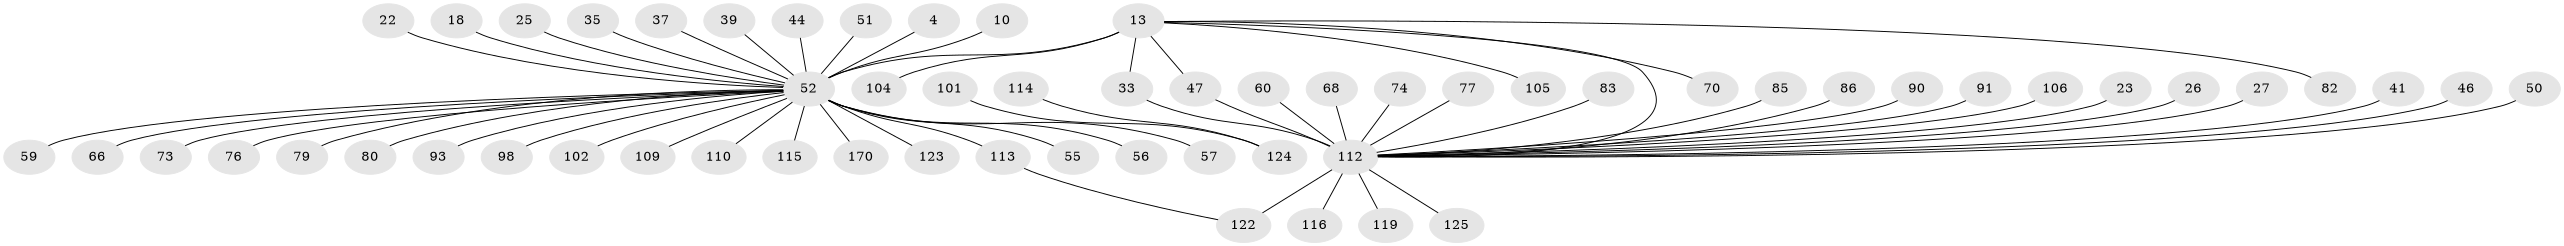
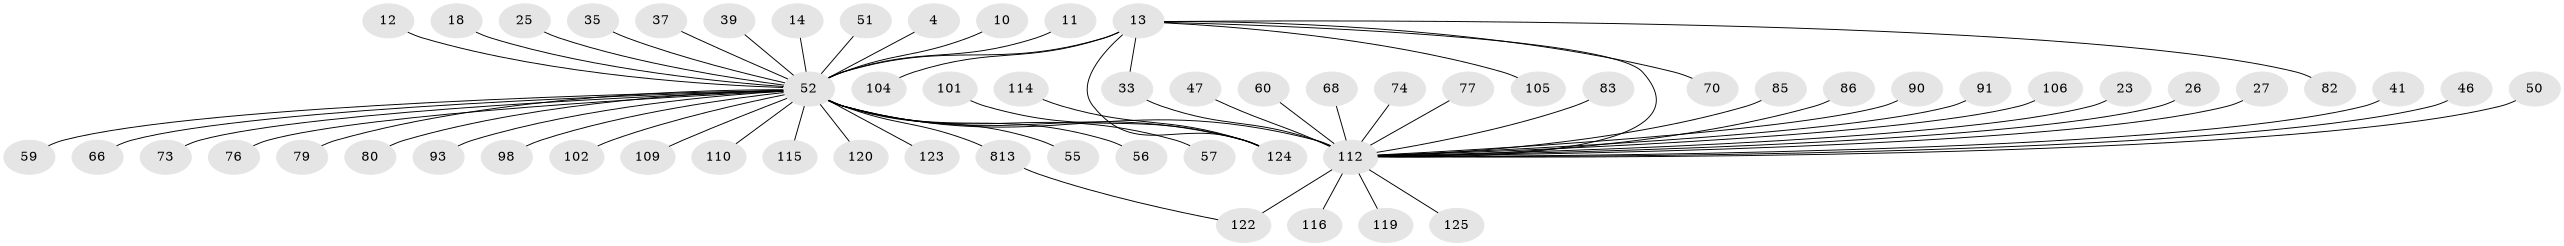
  graph {
    node [color=gray90 style=filled]
    52 [super="+48+21"]
    112 [super="+40+67+63+87+89+108+111+103"]
    124 [super="+118+96+95+97"]
    55
    56
    57
    59
    66
    73
    76
    79
    80 [super="+20"]
    93
    98 [super="+84"]
    102
    109
    110 [super="+94"]
-   113 [super="+49+61"]
+   113 [super="+49+61" label=813]
    115
-   120 [label=170]
+   120
    123 [super="+62"]
    4
    10
-   12 [label=22]
+   11
+   12
    13 [super="+9"]
    33
    70
    82
    104
    105
    116
    119
    122 [super="+121"]
    125
    18
    23
    25 [super="+24"]
    26
    27
    35
    37
    39
    41
-   44
+   44 [label=14]
    46
    47
    50
    51 [super="+31"]
    60
    68
    74
    77
    83
    85
    86
    90
    91
    101
    106
    114
+   52 -- 112 [weight=14]
+   52 -- 124 [weight=2]
    52 -- 55
    52 -- 56
    52 -- 57
    52 -- 59
    52 -- 66
    52 -- 73
    52 -- 76
    52 -- 79
    52 -- 80 [weight=2]
    52 -- 93
    52 -- 98 [weight=2]
    52 -- 102
    52 -- 109
    52 -- 110
    52 -- 113 [weight=2]
    52 -- 115
    52 -- 120
    52 -- 123
    112 -- 116
    112 -- 119
    112 -- 122 [weight=2]
    112 -- 125
    113 -- 122
    4 -- 52
    10 -- 52
+   11 -- 52
    12 -- 52
    13 -- 52 [weight=8]
    13 -- 112 [weight=3]
-   13 -- 47 [weight=3]
+   13 -- 124 [weight=3]
    13 -- 33 [weight=2]
    13 -- 70
    13 -- 82
    13 -- 104
    13 -- 105 [weight=2]
    33 -- 112
    18 -- 52
    23 -- 112
    25 -- 52 [weight=2]
    26 -- 112
    27 -- 112
    35 -- 52 [weight=2]
    37 -- 52
    39 -- 52
    41 -- 112
    44 -- 52
    46 -- 112
    47 -- 112
    50 -- 112
    51 -- 52 [weight=2]
    60 -- 112
    68 -- 112
    74 -- 112
    77 -- 112
    83 -- 112
    85 -- 112
    86 -- 112
    90 -- 112
    91 -- 112
    101 -- 124
    106 -- 112 [weight=2]
    114 -- 124
  }
